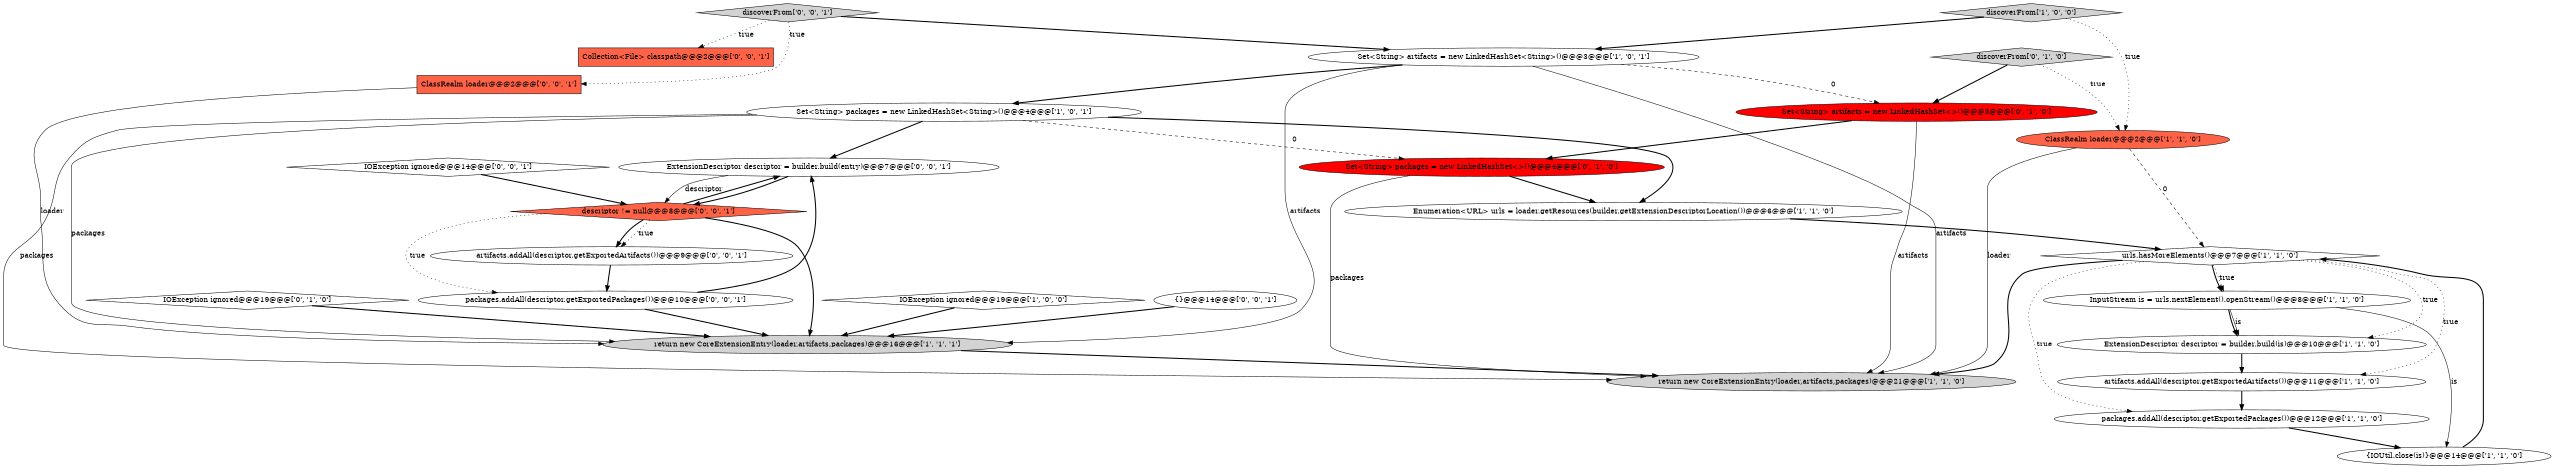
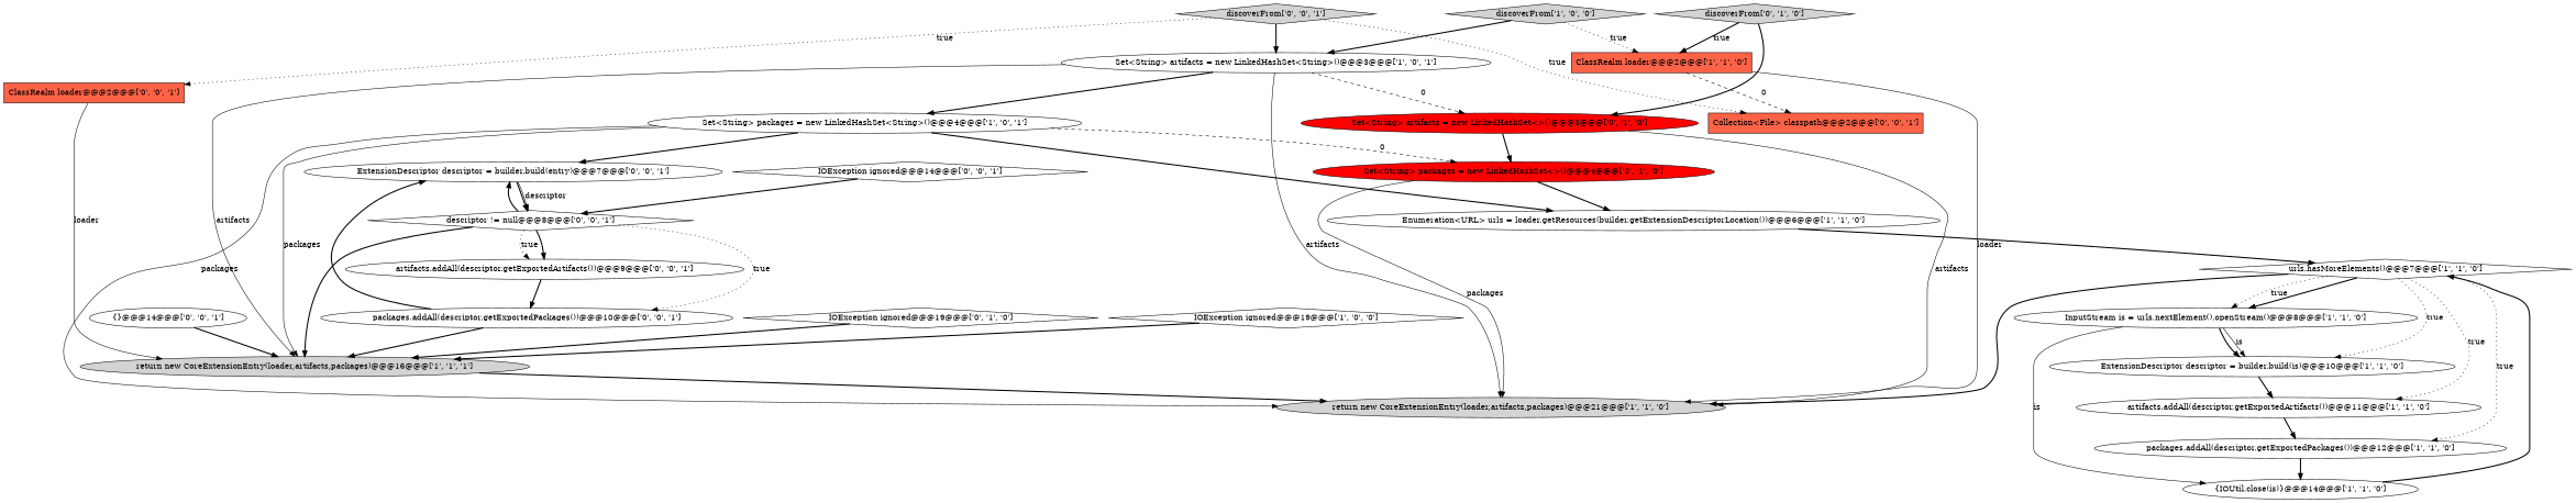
  digraph {
    node [fillcolor=white shape=ellipse style=filled]
    edge [style=bold]
    n1 [fillcolor=lightgray label="return new CoreExtensionEntry(loader,artifacts,packages)@@@16@@@['1', '1', '1']"]
    n2 [fillcolor=lightgray label="return new CoreExtensionEntry(loader,artifacts,packages)@@@21@@@['1', '1', '0']"]
    n3 [label="ExtensionDescriptor descriptor = builder.build(is)@@@10@@@['1', '1', '0']"]
    n4 [label="artifacts.addAll(descriptor.getExportedArtifacts())@@@11@@@['1', '1', '0']"]
    n5 [label="packages.addAll(descriptor.getExportedPackages())@@@12@@@['1', '1', '0']"]
    n6 [label="{IOUtil.close(is)}@@@14@@@['1', '1', '0']"]
    n7 [label="urls.hasMoreElements()@@@7@@@['1', '1', '0']" shape=diamond]
    n8 [label="InputStream is = urls.nextElement().openStream()@@@8@@@['1', '1', '0']"]
    n9 [fillcolor=red label="Set<String> packages = new LinkedHashSet<>()@@@4@@@['0', '1', '0']"]
    n10 [label="Enumeration<URL> urls = loader.getResources(builder.getExtensionDescriptorLocation())@@@6@@@['1', '1', '0']"]
    n11 [fillcolor=tomato label="Collection<File> classpath@@@2@@@['0', '0', '1']" shape=box]
    n12 [fillcolor=lightgray label="discoverFrom['0', '1', '0']" shape=diamond]
-   n13 [fillcolor=tomato label="ClassRealm loader@@@2@@@['1', '1', '0']"]
+   n13 [fillcolor=tomato label="ClassRealm loader@@@2@@@['1', '1', '0']" shape=box]
    n14 [fillcolor=red label="Set<String> artifacts = new LinkedHashSet<>()@@@3@@@['0', '1', '0']"]
-   n15 [fillcolor=tomato label="descriptor != null@@@8@@@['0', '0', '1']" shape=diamond]
+   n15 [label="descriptor != null@@@8@@@['0', '0', '1']" shape=diamond]
    n16 [label="artifacts.addAll(descriptor.getExportedArtifacts())@@@9@@@['0', '0', '1']"]
    n17 [label="packages.addAll(descriptor.getExportedPackages())@@@10@@@['0', '0', '1']"]
    n18 [label="ExtensionDescriptor descriptor = builder.build(entry)@@@7@@@['0', '0', '1']"]
    n19 [fillcolor=lightgray label="discoverFrom['0', '0', '1']" shape=diamond]
    n20 [fillcolor=tomato label="ClassRealm loader@@@2@@@['0', '0', '1']" shape=box]
    n21 [label="Set<String> artifacts = new LinkedHashSet<String>()@@@3@@@['1', '0', '1']"]
    n22 [label="Set<String> packages = new LinkedHashSet<String>()@@@4@@@['1', '0', '1']"]
    n23 [label="IOException ignored@@@19@@@['0', '1', '0']" shape=diamond]
    n24 [fillcolor=lightgray label="discoverFrom['1', '0', '0']" shape=diamond]
    n25 [label="IOException ignored@@@19@@@['1', '0', '0']" shape=diamond]
    n26 [label="{}@@@14@@@['0', '0', '1']"]
    n27 [label="IOException ignored@@@14@@@['0', '0', '1']" shape=diamond]
    n1 -> n2
    n3 -> n4
    n4 -> n5
    n5 -> n6
    n6 -> n7
    n7 -> n2
    n7 -> n3 [label=true style=dotted]
    n7 -> n4 [label=true style=dotted]
    n7 -> n5 [label=true style=dotted]
    n7 -> n8
    n7 -> n8 [label=true style=dotted]
    n8 -> n3 [label=is style=solid]
    n8 -> n3
    n8 -> n6 [label=is style=solid]
    n9 -> n2 [label=packages style=solid]
    n9 -> n10
    n10 -> n7
-   n12 -> n13 [label=true style=dotted]
+   n12 -> n13 [label=true]
    n12 -> n14
    n13 -> n2 [label=loader style=solid]
-   n13 -> n7 [label=0 style=dashed]
+   n13 -> n11 [label=0 style=dashed]
    n14 -> n2 [label=artifacts style=solid]
    n14 -> n9
    n15 -> n1
    n15 -> n16
    n15 -> n16 [label=true style=dotted]
    n15 -> n17 [label=true style=dotted]
    n15 -> n18
    n16 -> n17
    n17 -> n1
    n17 -> n18
    n18 -> n15
    n18 -> n15 [label=descriptor style=solid]
    n19 -> n11 [label=true style=dotted]
    n19 -> n20 [label=true style=dotted]
    n19 -> n21
    n20 -> n1 [label=loader style=solid]
    n21 -> n1 [label=artifacts style=solid]
    n21 -> n2 [label=artifacts style=solid]
    n21 -> n14 [label=0 style=dashed]
    n21 -> n22
    n22 -> n1 [label=packages style=solid]
    n22 -> n2 [label=packages style=solid]
    n22 -> n9 [label=0 style=dashed]
    n22 -> n10
    n22 -> n18
    n23 -> n1
    n24 -> n13 [label=true style=dotted]
    n24 -> n21
    n25 -> n1
    n26 -> n1
    n27 -> n15
  }
